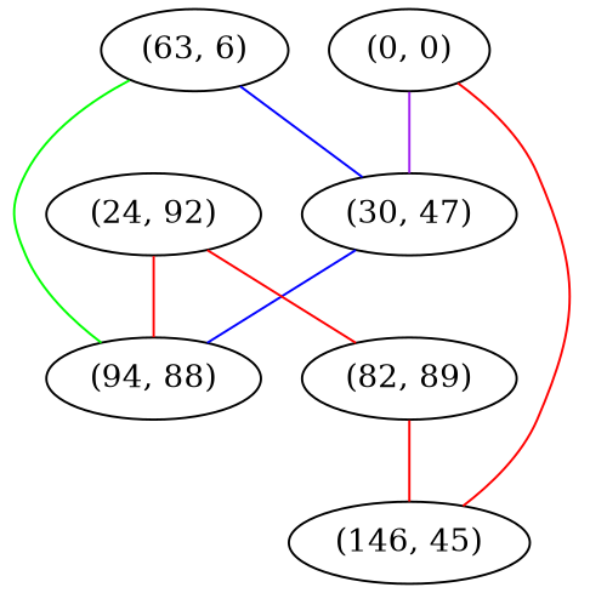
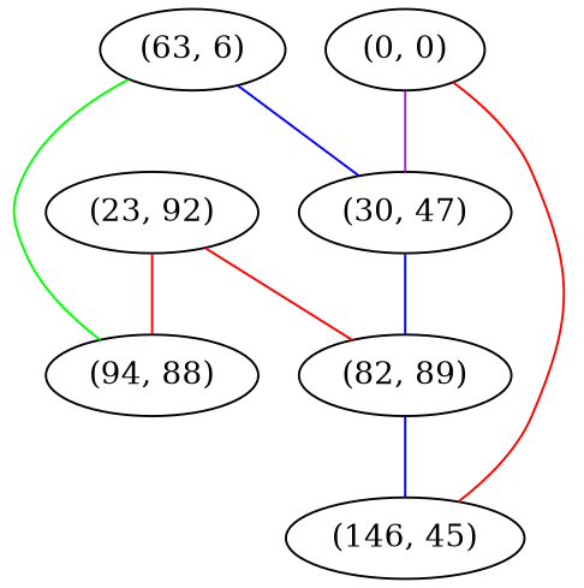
  graph {
    edge [color=blue weight=3]
    "(63, 6)"
    "(30, 47)"
    n3 [label="(94, 88)"]
    n4 [label="(82, 89)"]
    "(0, 0)"
    "(146, 45)"
-   "(23, 92)" [label="(24, 92)"]
+   "(23, 92)"
    "(63, 6)" -- "(30, 47)"
    "(63, 6)" -- n3 [color=green weight=2]
-   "(30, 47)" -- n3
-   n4 -- "(146, 45)" [color=red]
+   "(30, 47)" -- n4
+   n4 -- "(146, 45)"
    "(0, 0)" -- "(30, 47)" [color=purple weight=4]
    "(0, 0)" -- "(146, 45)" [color=red weight=1]
    "(23, 92)" -- n3 [color=red weight=1]
    "(23, 92)" -- n4 [color=red weight=1]
  }
